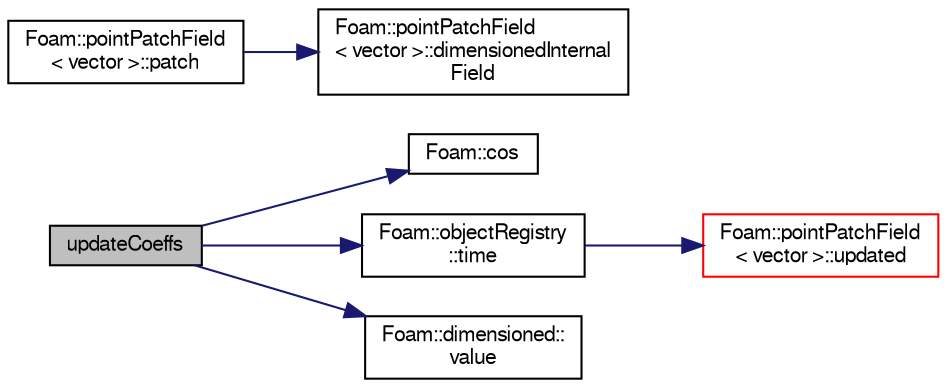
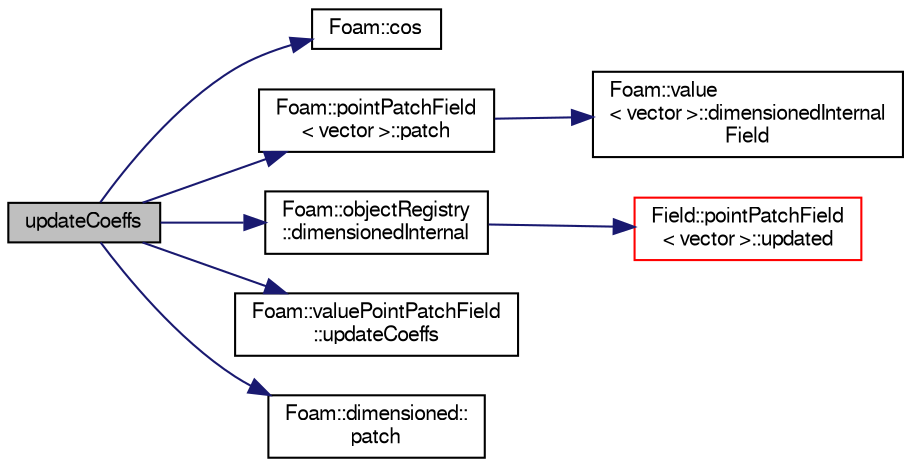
  digraph {
    rankdir=LR
    node [color=black fontname=FreeSans fontsize=10 shape=record]
    edge [color=midnightblue fontname=FreeSans fontsize=10 labelfontname=FreeSans labelfontsize=10 style=solid]
    n1 [fillcolor=grey75 fontcolor=black height=0.2 label=updateCoeffs style=filled width=0.4]
    n2 [height=0.2 label="Foam::cos" width=0.4]
    n3 [height=0.2 label="Foam::pointPatchField\l\< vector \>::patch" width=0.4]
-   n4 [height=0.2 label="Foam::objectRegistry\l::time" width=0.4]
-   n6 [height=0.2 label="Foam::dimensioned::\lvalue" width=0.4]
-   n7 [height=0.2 label="Foam::pointPatchField\l\< vector \>::dimensionedInternal\lField" width=0.4]
-   n8 [color=red height=0.2 label="Foam::pointPatchField\l\< vector \>::updated" width=0.4]
+   n4 [height=0.2 label="Foam::objectRegistry\l::dimensionedInternal" width=0.4]
+   n5 [height=0.2 label="Foam::valuePointPatchField\l::updateCoeffs" width=0.4]
+   n6 [height=0.2 label="Foam::dimensioned::\lpatch" width=0.4]
+   n7 [height=0.2 label="Foam::value\l\< vector \>::dimensionedInternal\lField" width=0.4]
+   n8 [color=red height=0.2 label="Field::pointPatchField\l\< vector \>::updated" width=0.4]
    n1 -> n2
+   n1 -> n3
    n1 -> n4
+   n1 -> n5
    n1 -> n6
    n3 -> n7
    n4 -> n8
  }
